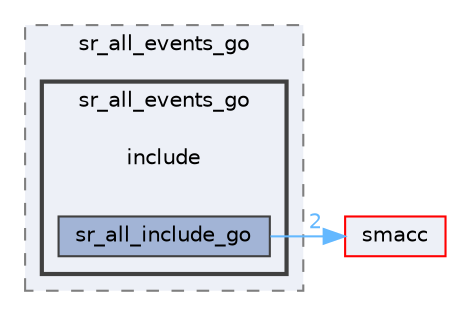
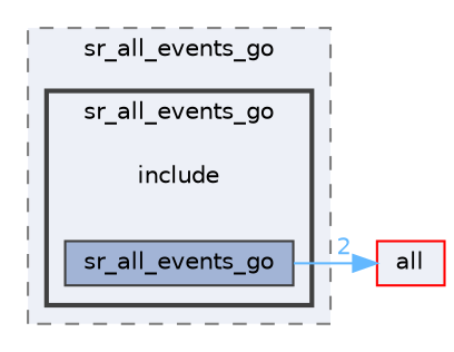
  digraph {
    compound=true
    rankdir=LR
    node [fontname=Helvetica fontsize=10 shape=box style=filled]
    n1 [height=0.2 label=include shape=plaintext width=0.4 style=""]
-   n2 [color=grey25 fillcolor="#a2b4d6" height=0.2 label=sr_all_include_go width=0.4]
-   n3 [color=red fillcolor="#edf0f7" height=0.2 label=smacc width=0.4]
+   n2 [color=grey25 fillcolor="#a2b4d6" height=0.2 label=sr_all_events_go width=0.4]
+   n3 [color=red fillcolor="#edf0f7" height=0.2 label=all width=0.4]
    subgraph cluster_1 {
      bgcolor="#edf0f7"
      fontname=Helvetica
      fontsize=10
      label=sr_all_events_go
      pencolor=grey50
      style="filled,dashed"
      subgraph cluster_2 {
        bgcolor="#edf0f7"
        fontname=Helvetica
        fontsize=10
        pencolor=grey25
        style="filled,bold"
        n1
        n2
      }
    }
    n2 -> n3 [color=steelblue1 fontcolor=steelblue1 fontname=Helvetica fontsize=10 headlabel=2 labeldistance=1.5 labelfontname=Helvetica labelfontsize=10]
  }
